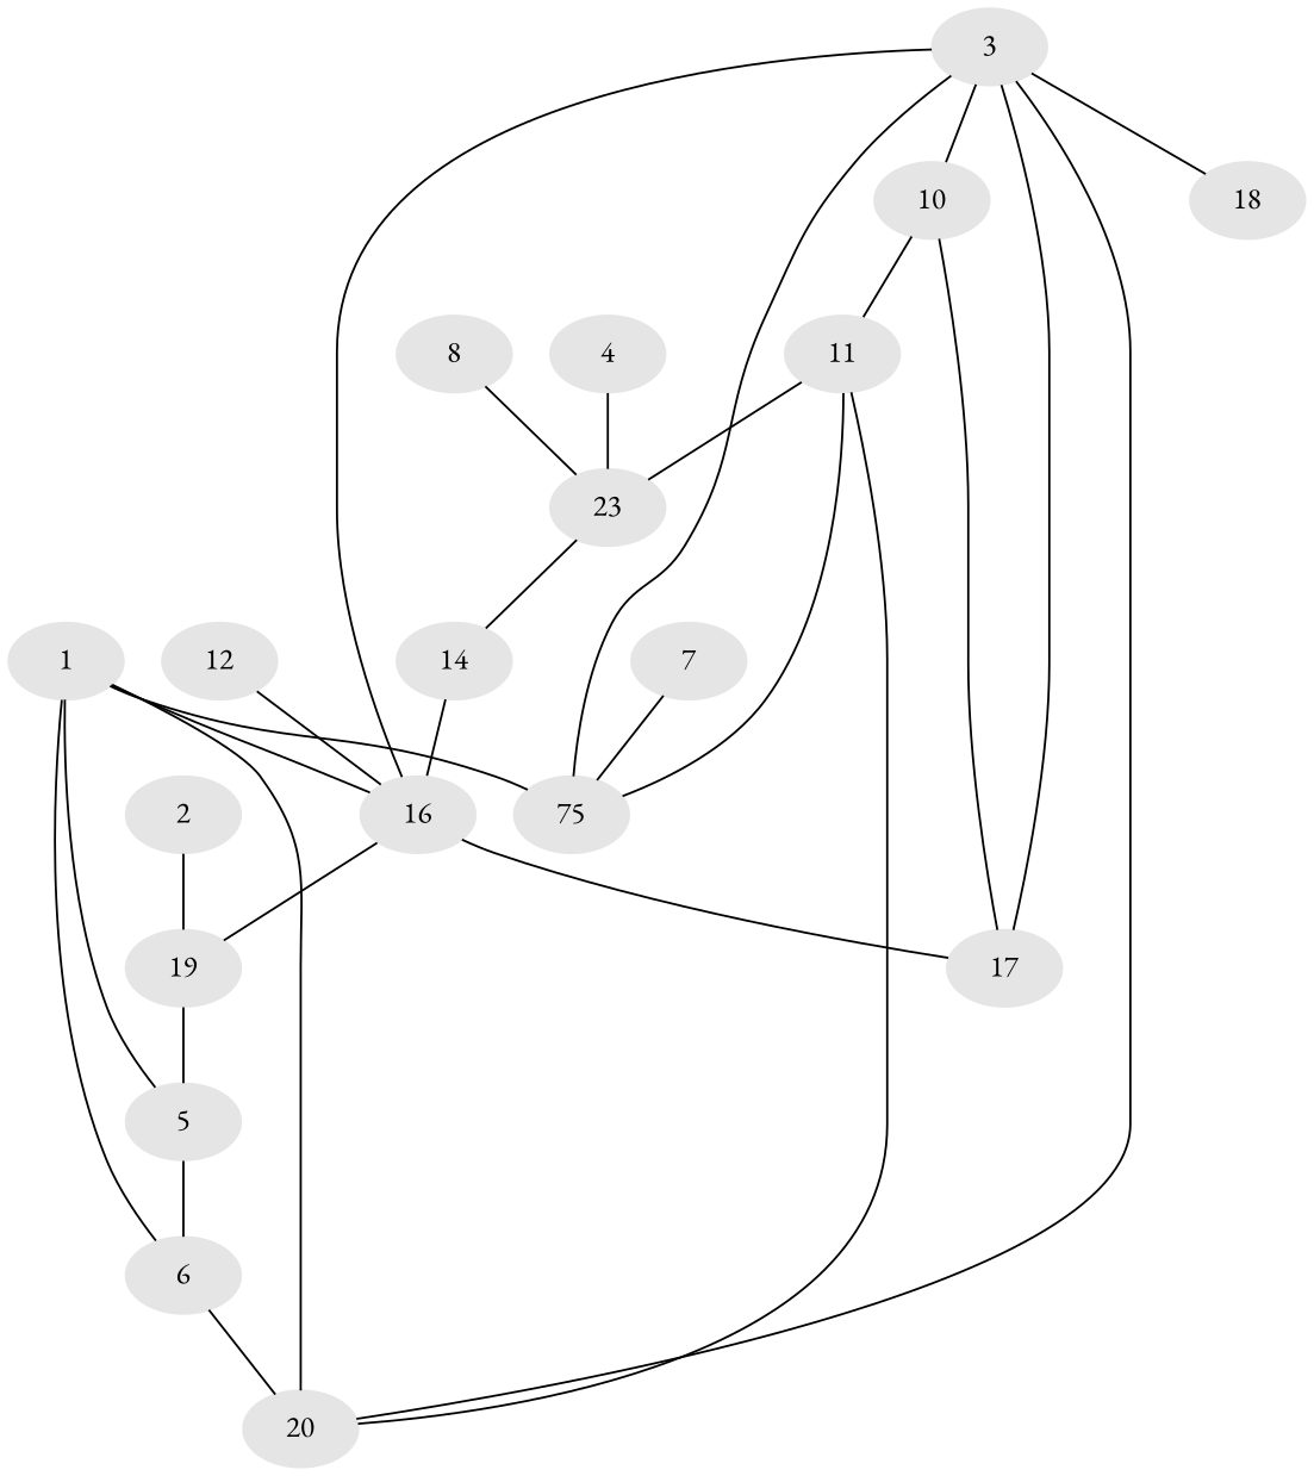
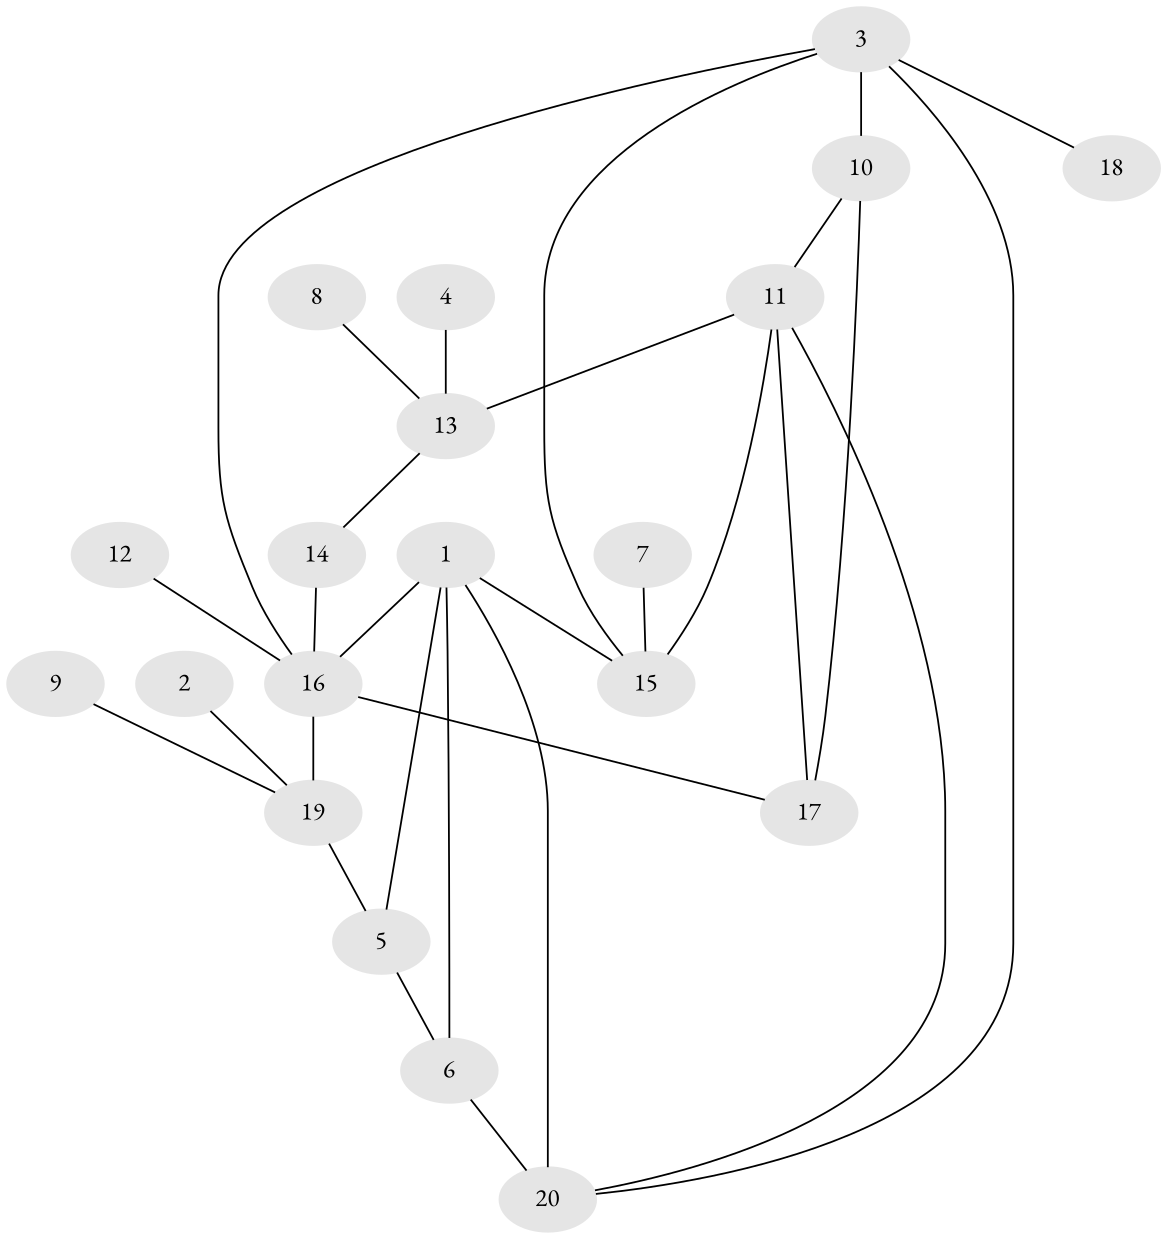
  graph {
    fontname="EB Garamond"
    node [color=gray90 fontname="EB Garamond" style=filled]
    edge [fontname="EB Garamond" weight=1.0]
    1
    5
    6
-   15 [label=75]
+   15
    16
    20
    19
    17
    2
    3
    10
    18
    11
    4
-   13 [label=23]
+   13
    14
    7
    8
+   9
    12
    1 -- 5
    1 -- 6
    1 -- 15 [weight=2.0]
    1 -- 16 [weight=2.0]
    1 -- 20
    5 -- 6
    6 -- 20 [weight=2.0]
    16 -- 19 [weight=2.0]
    16 -- 17
    19 -- 5
    2 -- 19
    3 -- 15
    3 -- 16
    3 -- 20
-   3 -- 17
+   11 -- 17
    3 -- 10
    3 -- 18
    10 -- 17
    10 -- 11
    11 -- 15
    11 -- 20
    11 -- 13 [weight=2.0]
    4 -- 13
    13 -- 14
    14 -- 16
    7 -- 15
    8 -- 13
+   9 -- 19
    12 -- 16
  }
